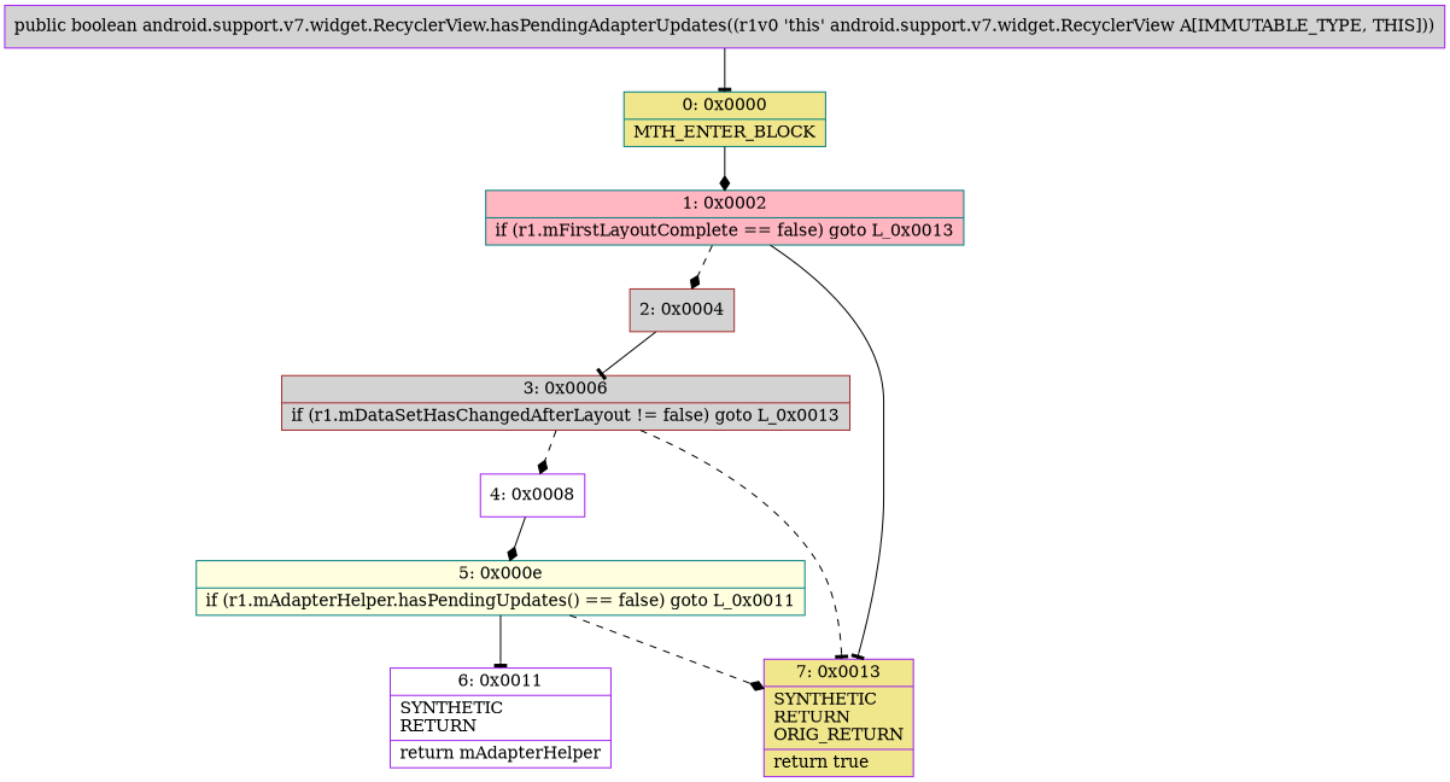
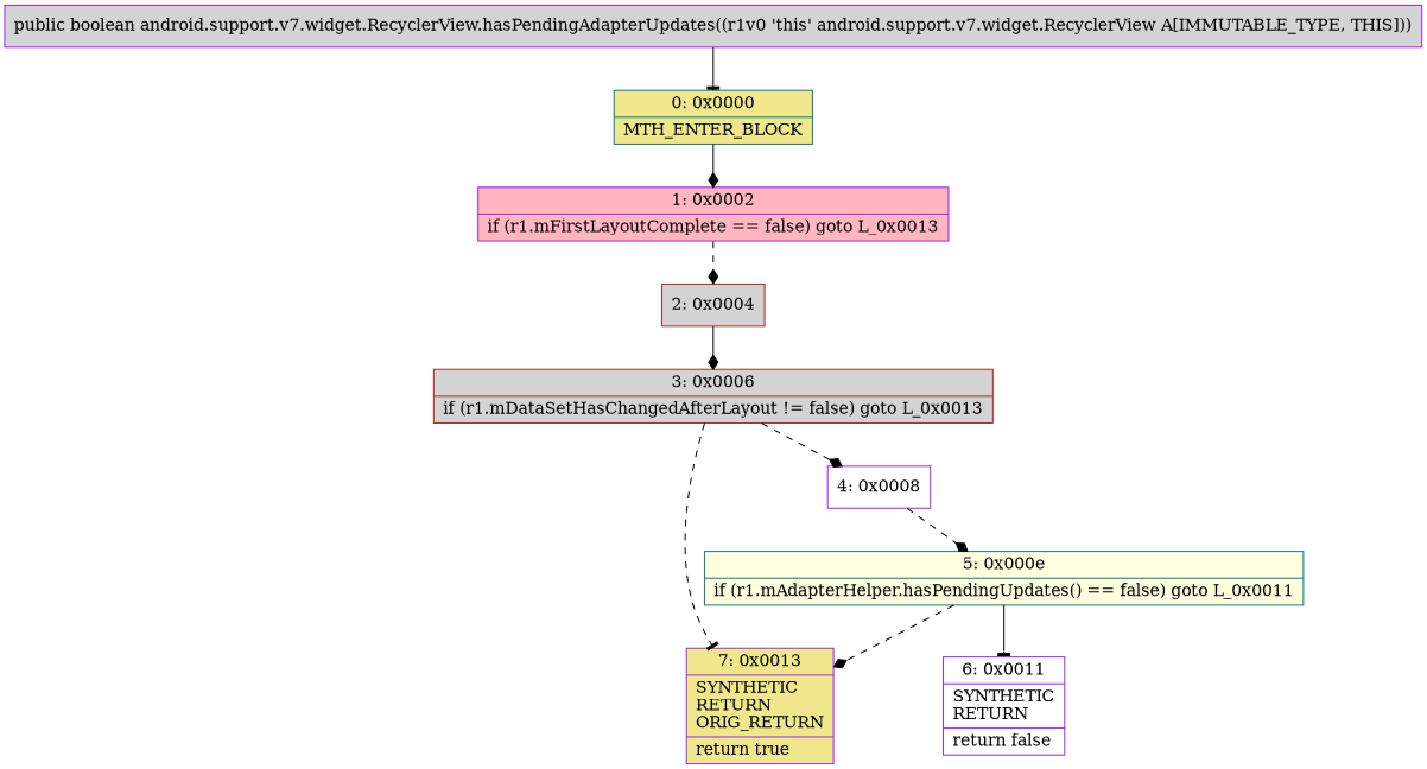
  digraph {
    node [color=purple fillcolor=lightgrey shape=record style=filled]
    edge [arrowhead=diamond]
    n1 [color=teal fillcolor=khaki label="{0\:\ 0x0000|MTH_ENTER_BLOCK\l}"]
-   n2 [color=teal fillcolor=lightpink label="{1\:\ 0x0002|if (r1.mFirstLayoutComplete == false) goto L_0x0013\l}"]
+   n2 [fillcolor=lightpink label="{1\:\ 0x0002|if (r1.mFirstLayoutComplete == false) goto L_0x0013\l}"]
    n3 [color=brown label="{2\:\ 0x0004}"]
    n4 [fillcolor=khaki label="{7\:\ 0x0013|SYNTHETIC\lRETURN\lORIG_RETURN\l|return true\l}"]
    n5 [color=brown label="{3\:\ 0x0006|if (r1.mDataSetHasChangedAfterLayout != false) goto L_0x0013\l}"]
    n6 [fillcolor=white label="{4\:\ 0x0008}"]
    n7 [color=teal fillcolor=lightyellow label="{5\:\ 0x000e|if (r1.mAdapterHelper.hasPendingUpdates() == false) goto L_0x0011\l}"]
-   n8 [fillcolor=white label="{6\:\ 0x0011|SYNTHETIC\lRETURN\l|return mAdapterHelper\l}"]
+   n8 [fillcolor=white label="{6\:\ 0x0011|SYNTHETIC\lRETURN\l|return false\l}"]
    n9 [label="{public boolean android.support.v7.widget.RecyclerView.hasPendingAdapterUpdates((r1v0 'this' android.support.v7.widget.RecyclerView A[IMMUTABLE_TYPE, THIS])) }"]
    n1 -> n2
    n2 -> n3 [style=dashed]
-   n2 -> n4 [arrowhead=tee]
-   n3 -> n5 [arrowhead=tee]
+   n3 -> n5
    n5 -> n4 [arrowhead=tee style=dashed]
    n5 -> n6 [style=dashed]
-   n6 -> n7
+   n6 -> n7 [style=dashed]
    n7 -> n4 [style=dashed]
    n7 -> n8 [arrowhead=tee]
    n9 -> n1 [arrowhead=tee]
  }
